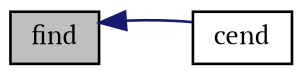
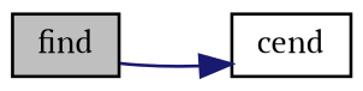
  digraph {
    rankdir=LR
    fontname="PT Serif"
    node [color=black fontname="PT Serif" fontsize=10 shape=record]
    n1 [fillcolor=grey75 fontcolor=black height=0.2 label=find style=filled width=0.4]
    n2 [height=0.2 label=cend width=0.4]
-   n2 -> n1 [color=midnightblue fontname="PT Serif" fontsize=10 labelfontname=FreeSans labelfontsize=10 style=solid]
+   n1 -> n2 [color=midnightblue fontname="PT Serif" fontsize=10 labelfontname=FreeSans labelfontsize=10 style=solid]
  }
